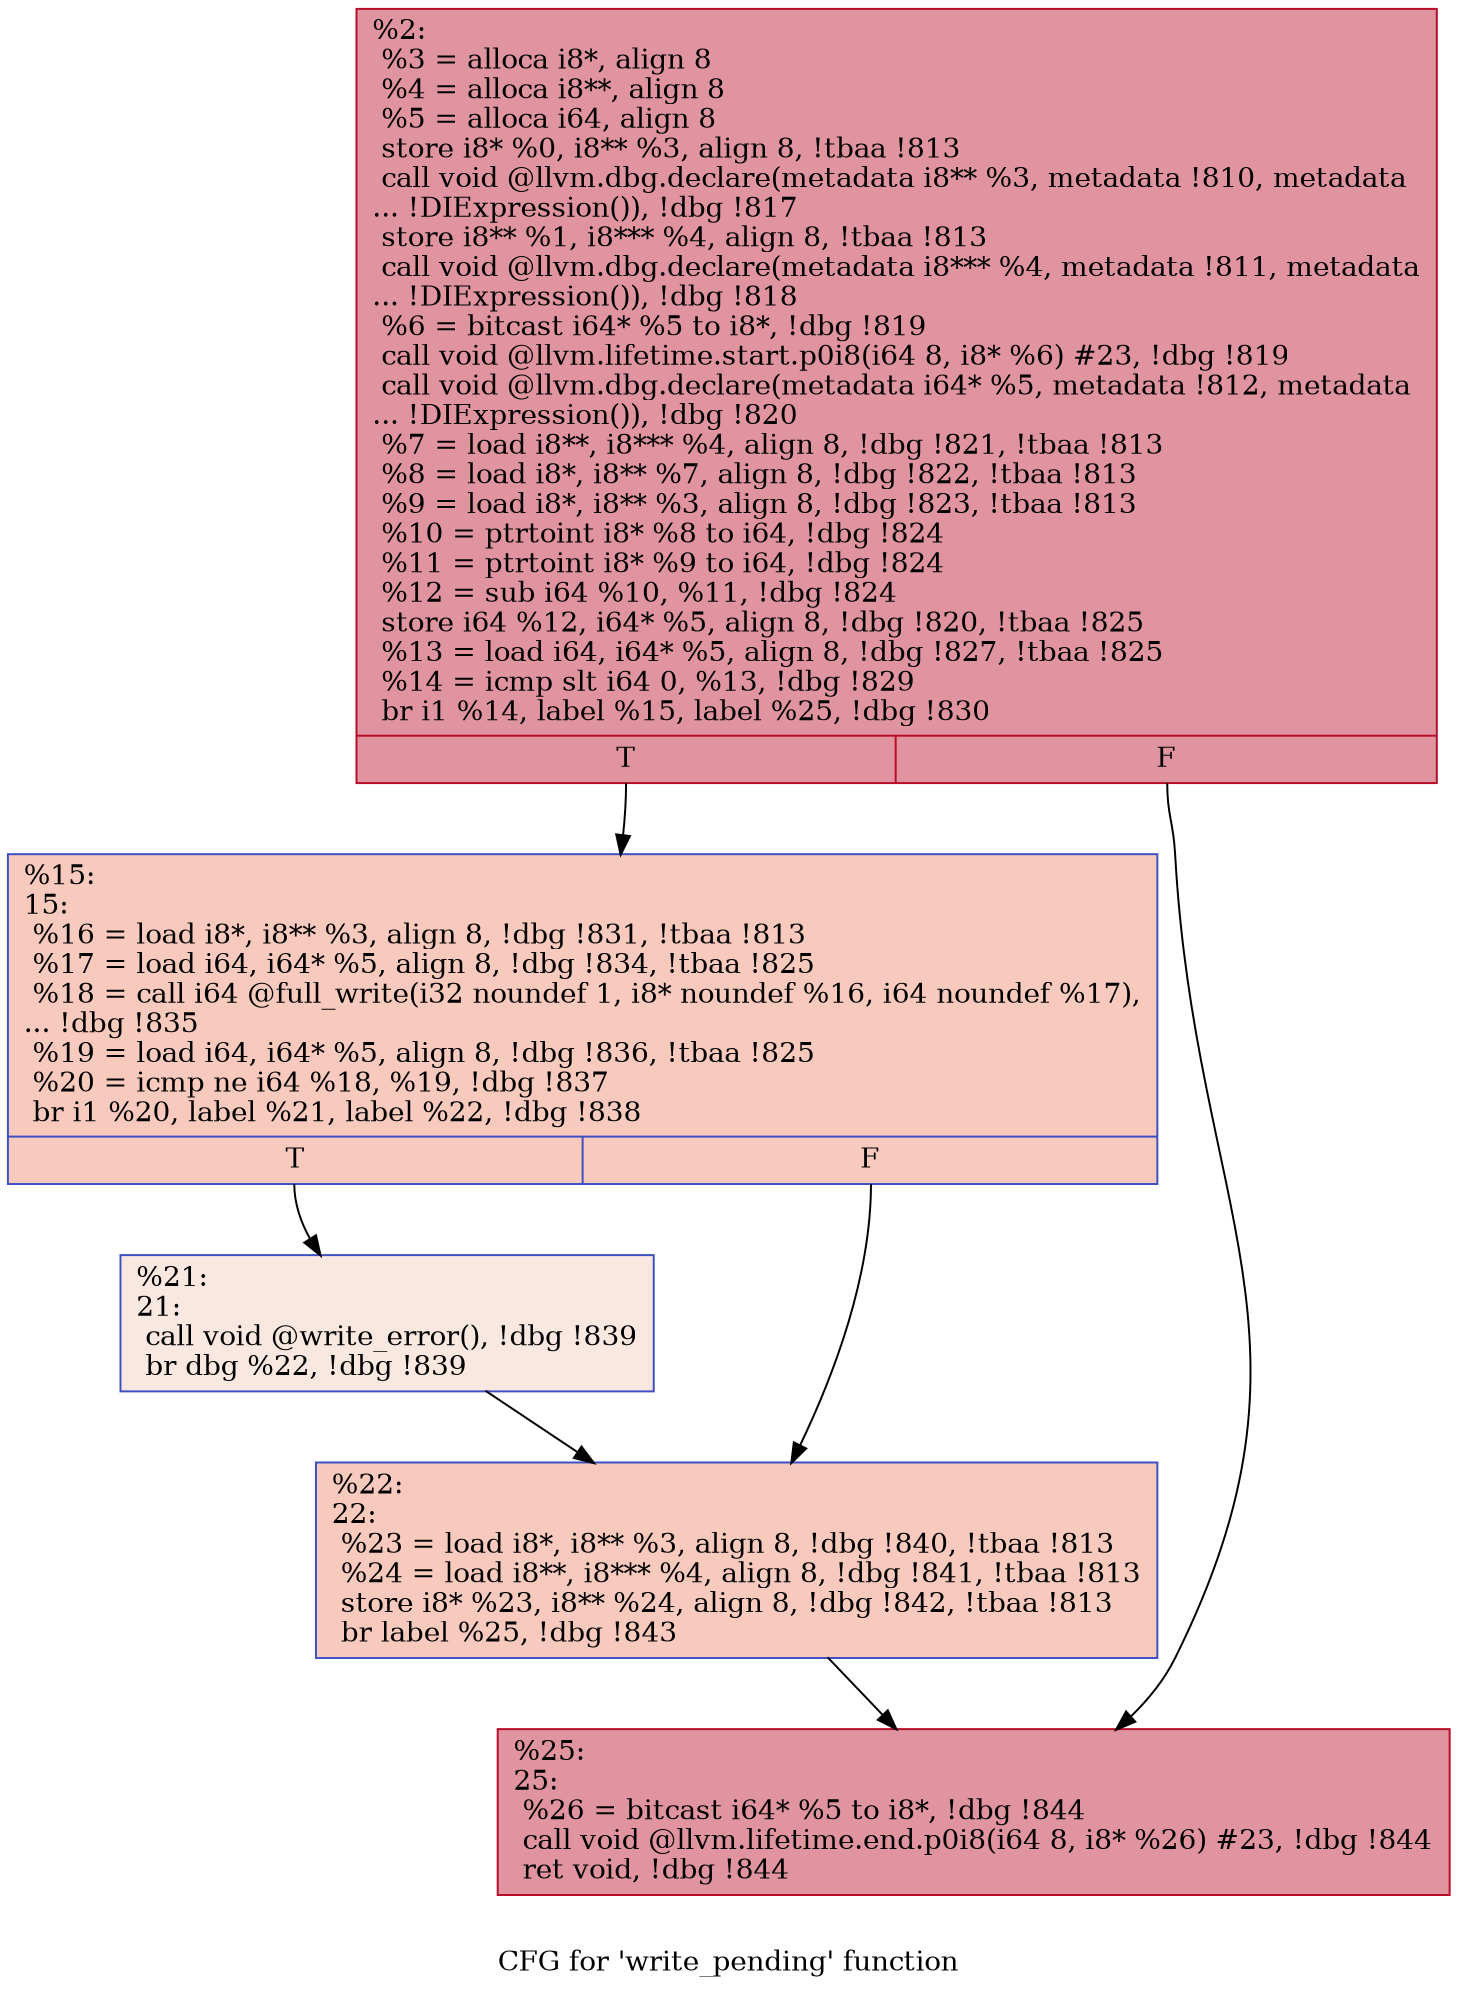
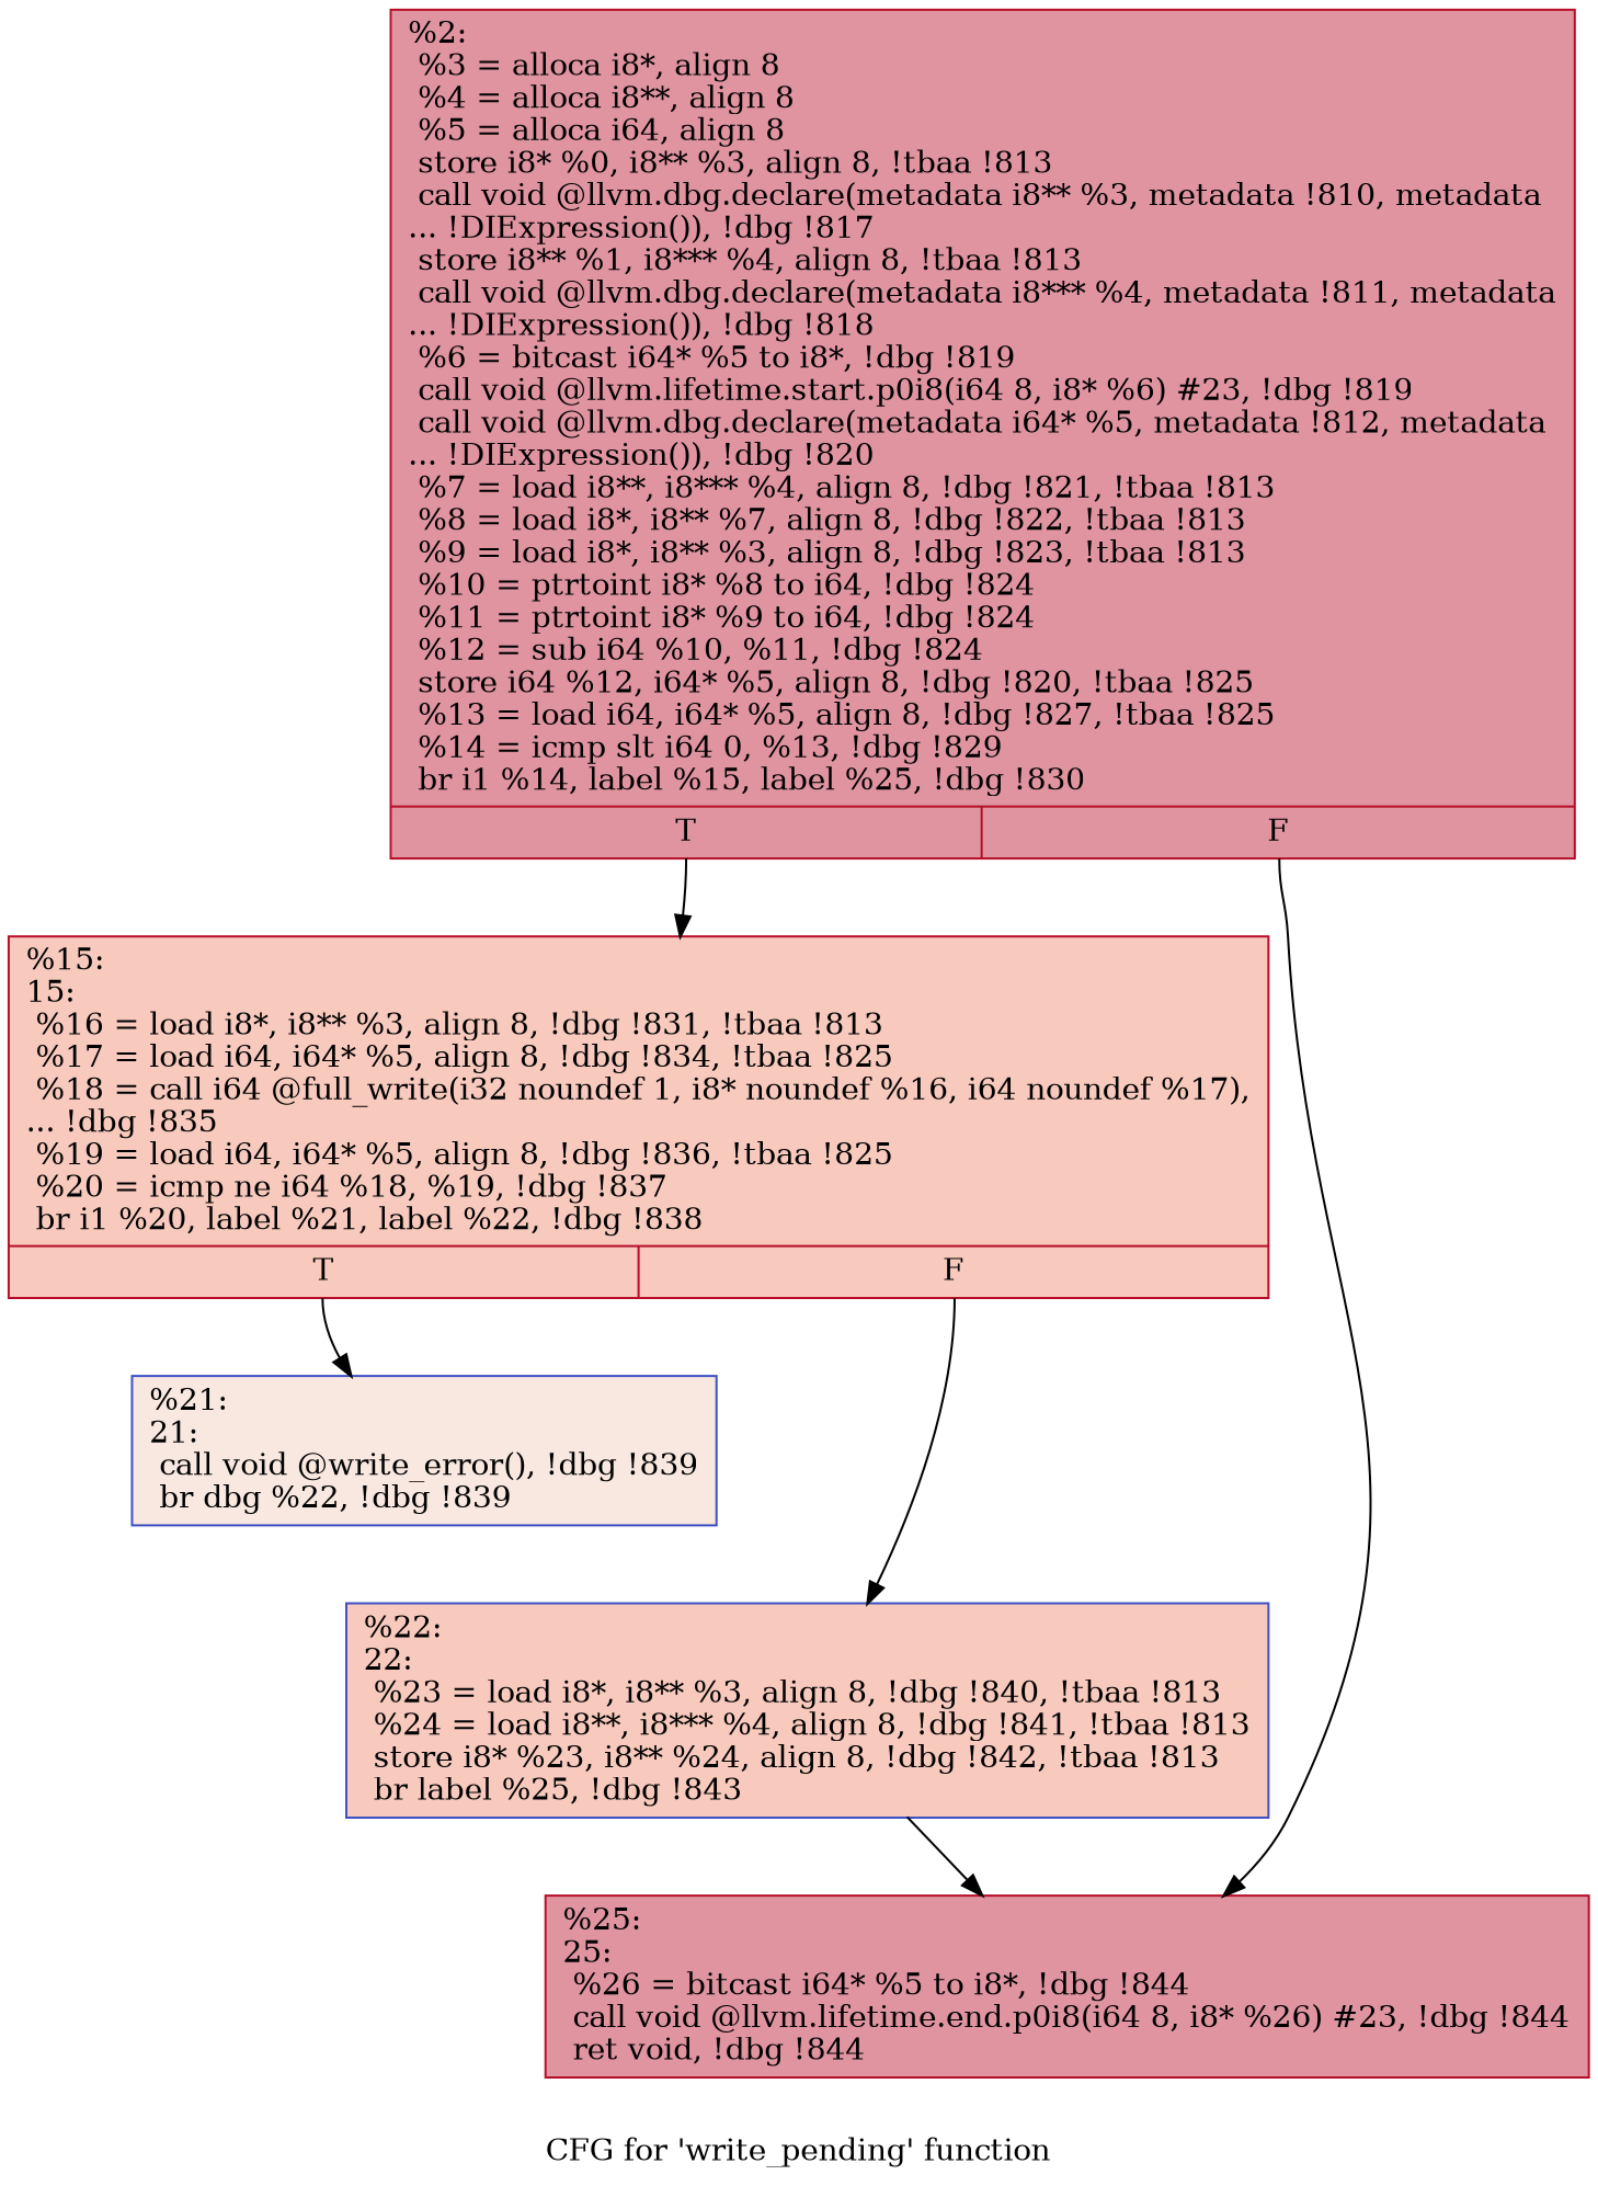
  digraph {
    label="CFG for 'write_pending' function"
    node [color="#3d50c3ff" fillcolor="#b70d2870" shape=record style=filled]
    n1 [color="#b70d28ff" label="{%2:\l  %3 = alloca i8*, align 8\l  %4 = alloca i8**, align 8\l  %5 = alloca i64, align 8\l  store i8* %0, i8** %3, align 8, !tbaa !813\l  call void @llvm.dbg.declare(metadata i8** %3, metadata !810, metadata\l... !DIExpression()), !dbg !817\l  store i8** %1, i8*** %4, align 8, !tbaa !813\l  call void @llvm.dbg.declare(metadata i8*** %4, metadata !811, metadata\l... !DIExpression()), !dbg !818\l  %6 = bitcast i64* %5 to i8*, !dbg !819\l  call void @llvm.lifetime.start.p0i8(i64 8, i8* %6) #23, !dbg !819\l  call void @llvm.dbg.declare(metadata i64* %5, metadata !812, metadata\l... !DIExpression()), !dbg !820\l  %7 = load i8**, i8*** %4, align 8, !dbg !821, !tbaa !813\l  %8 = load i8*, i8** %7, align 8, !dbg !822, !tbaa !813\l  %9 = load i8*, i8** %3, align 8, !dbg !823, !tbaa !813\l  %10 = ptrtoint i8* %8 to i64, !dbg !824\l  %11 = ptrtoint i8* %9 to i64, !dbg !824\l  %12 = sub i64 %10, %11, !dbg !824\l  store i64 %12, i64* %5, align 8, !dbg !820, !tbaa !825\l  %13 = load i64, i64* %5, align 8, !dbg !827, !tbaa !825\l  %14 = icmp slt i64 0, %13, !dbg !829\l  br i1 %14, label %15, label %25, !dbg !830\l|{<s0>T|<s1>F}}"]
-   n2 [fillcolor="#ef886b70" label="{%15:\l15:                                               \l  %16 = load i8*, i8** %3, align 8, !dbg !831, !tbaa !813\l  %17 = load i64, i64* %5, align 8, !dbg !834, !tbaa !825\l  %18 = call i64 @full_write(i32 noundef 1, i8* noundef %16, i64 noundef %17),\l... !dbg !835\l  %19 = load i64, i64* %5, align 8, !dbg !836, !tbaa !825\l  %20 = icmp ne i64 %18, %19, !dbg !837\l  br i1 %20, label %21, label %22, !dbg !838\l|{<s0>T|<s1>F}}"]
+   n2 [color="#b70d28ff" fillcolor="#ef886b70" label="{%15:\l15:                                               \l  %16 = load i8*, i8** %3, align 8, !dbg !831, !tbaa !813\l  %17 = load i64, i64* %5, align 8, !dbg !834, !tbaa !825\l  %18 = call i64 @full_write(i32 noundef 1, i8* noundef %16, i64 noundef %17),\l... !dbg !835\l  %19 = load i64, i64* %5, align 8, !dbg !836, !tbaa !825\l  %20 = icmp ne i64 %18, %19, !dbg !837\l  br i1 %20, label %21, label %22, !dbg !838\l|{<s0>T|<s1>F}}"]
    n3 [color="#b70d28ff" label="{%25:\l25:                                               \l  %26 = bitcast i64* %5 to i8*, !dbg !844\l  call void @llvm.lifetime.end.p0i8(i64 8, i8* %26) #23, !dbg !844\l  ret void, !dbg !844\l}"]
    n4 [fillcolor="#f1ccb870" label="{%21:\l21:                                               \l  call void @write_error(), !dbg !839\l  br dbg %22, !dbg !839\l}"]
    n5 [fillcolor="#ef886b70" label="{%22:\l22:                                               \l  %23 = load i8*, i8** %3, align 8, !dbg !840, !tbaa !813\l  %24 = load i8**, i8*** %4, align 8, !dbg !841, !tbaa !813\l  store i8* %23, i8** %24, align 8, !dbg !842, !tbaa !813\l  br label %25, !dbg !843\l}"]
    n1 -> n2 [tailport=s0]
    n1 -> n3 [tailport=s1]
    n2 -> n4 [tailport=s0]
    n2 -> n5 [tailport=s1]
-   n4 -> n5
    n5 -> n3
  }
